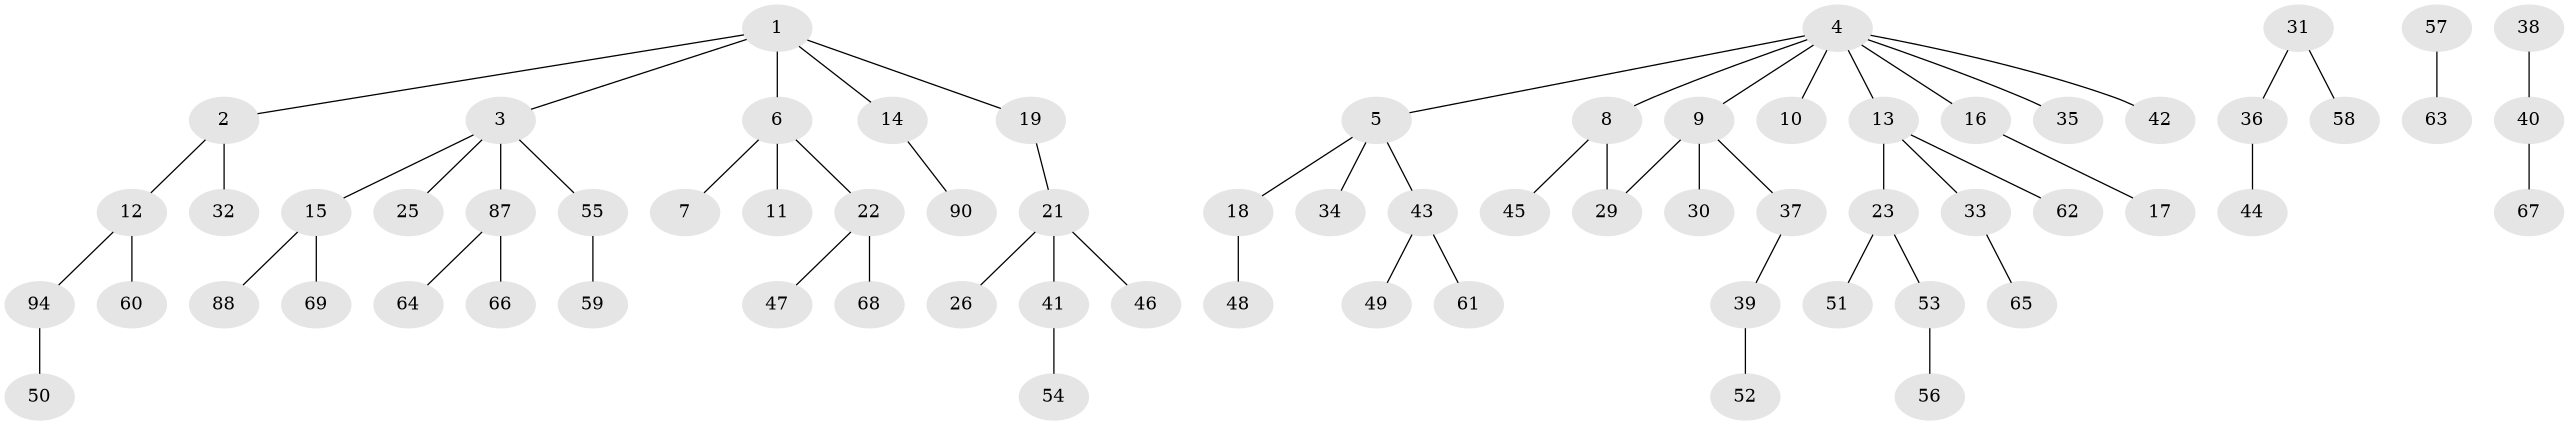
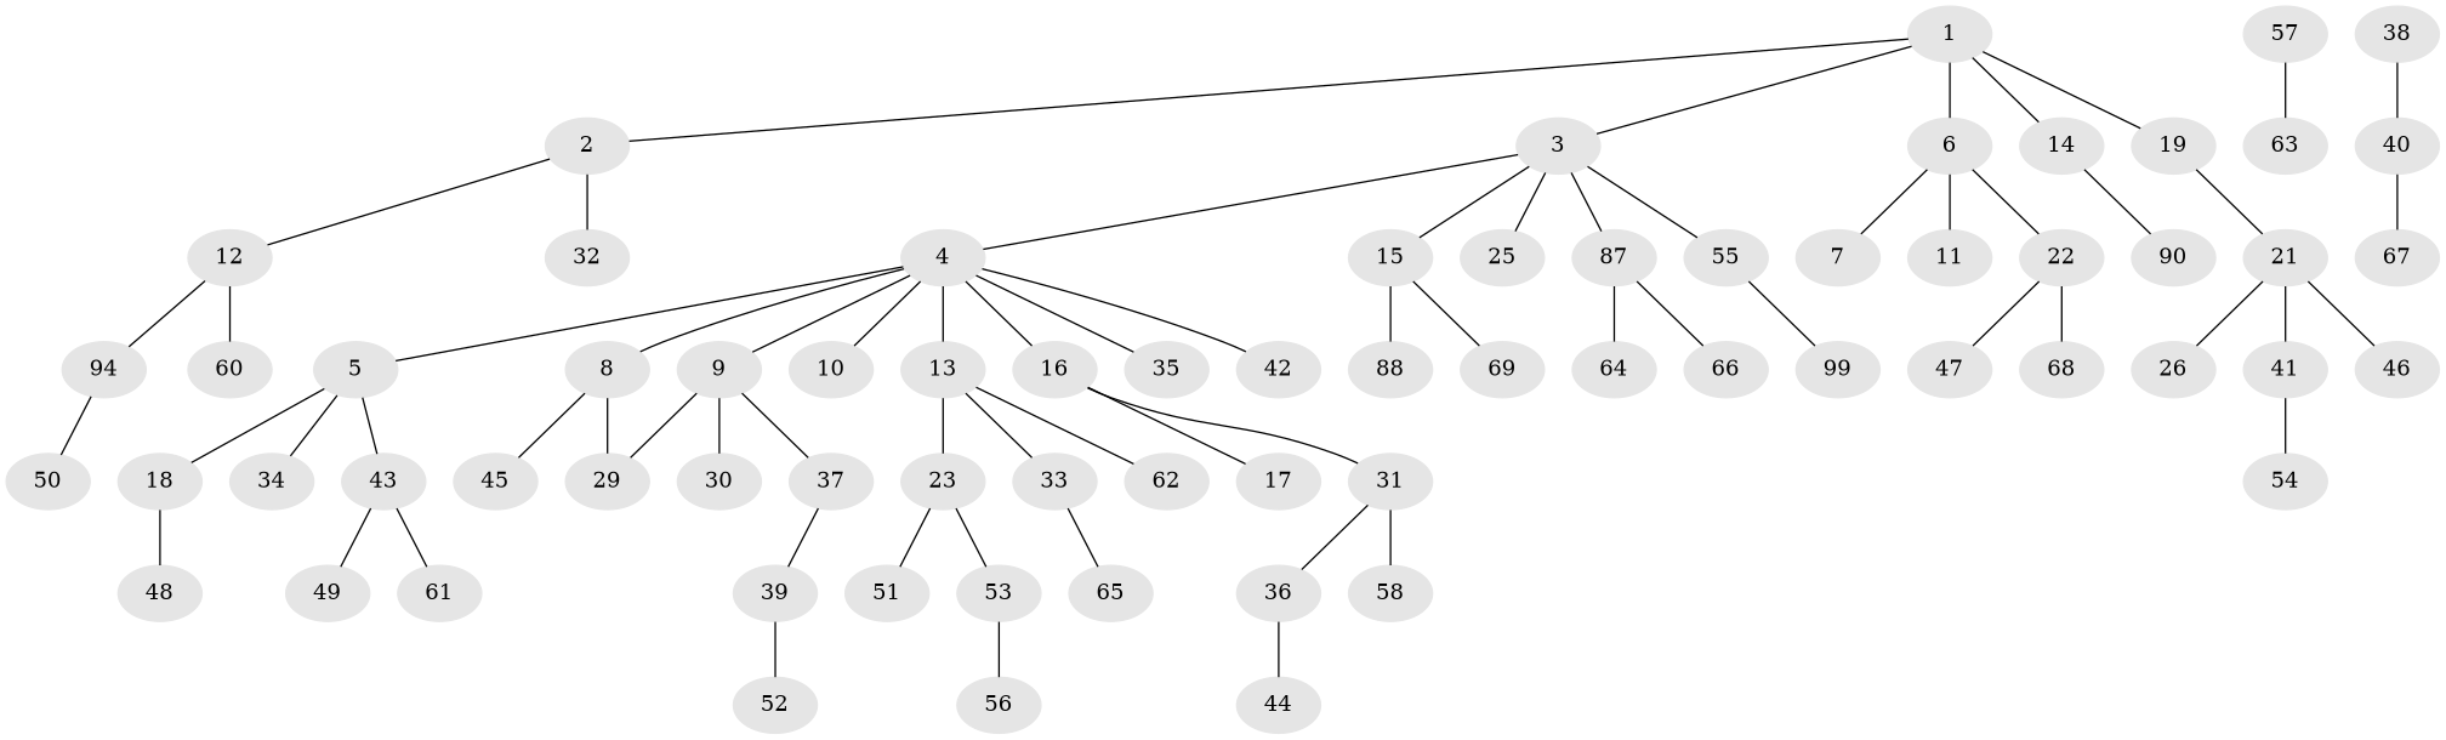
  graph {
    node [color=gray90 style=filled]
    1
    2
    3
    6
    14
    19
    12
    32
    4
    15
    25
    n12 [label=87]
    55
    7
    11
    22
    n17 [label=90]
    21
    n19 [label=94]
    60
    5
    8
    9
    10
    13
    16
    35
    42
    n29 [label=88]
    69
    64
    66
-   59
+   59 [label=99]
    18
    34
    43
    45
    29
    30
    37
    23
    33
    62
    17
    31
    48
    49
    61
    47
    68
    57
    63
    39
    50
    51
    53
    65
    38
    40
    36
    58
    26
    41
    46
    54
    56
    44
    52
    67
    1 -- 2
    1 -- 3
    1 -- 6
    1 -- 14
    1 -- 19
    2 -- 12
    2 -- 32
+   3 -- 4
    3 -- 15
    3 -- 25
    3 -- n12
    3 -- 55
    6 -- 7
    6 -- 11
    6 -- 22
    14 -- n17
    19 -- 21
    12 -- n19
    12 -- 60
    4 -- 5
    4 -- 8
    4 -- 9
    4 -- 10
    4 -- 13
    4 -- 16
    4 -- 35
    4 -- 42
    15 -- n29
    15 -- 69
    n12 -- 64
    n12 -- 66
    55 -- 59
    22 -- 47
    22 -- 68
    21 -- 26
    21 -- 41
    21 -- 46
    n19 -- 50
    5 -- 18
    5 -- 34
    5 -- 43
    8 -- 45
    8 -- 29
    9 -- 29
    9 -- 30
    9 -- 37
    13 -- 23
    13 -- 33
    13 -- 62
    16 -- 17
+   16 -- 31
    18 -- 48
    43 -- 49
    43 -- 61
    37 -- 39
    23 -- 51
    23 -- 53
    33 -- 65
    31 -- 36
    31 -- 58
    57 -- 63
    39 -- 52
    53 -- 56
    38 -- 40
    40 -- 67
    36 -- 44
    41 -- 54
  }
